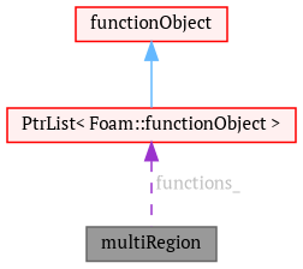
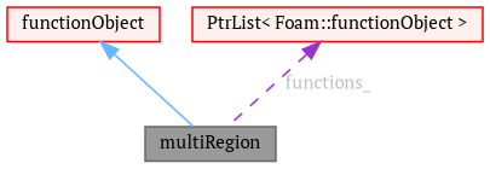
  digraph {
    fontname="PT Serif"
    node [color=red fillcolor="#FFF0F0" fontname="PT Serif" fontsize=10 shape=box style=filled]
    edge [dir=back fontname="PT Serif" fontsize=10 labelfontname=Helvetica labelfontsize=10]
    n1 [color=gray40 fillcolor=grey60 fontcolor=black height=0.2 label=multiRegion width=0.4]
    n2 [height=0.2 label=functionObject width=0.4]
    n3 [height=0.2 label="PtrList\< Foam::functionObject \>" width=0.4]
-   n2 -> n3 [color=steelblue1 style=solid]
+   n2 -> n1 [color=steelblue1 style=solid]
    n3 -> n1 [color=darkorchid3 fontcolor=grey label=" functions_" style=dashed]
  }
